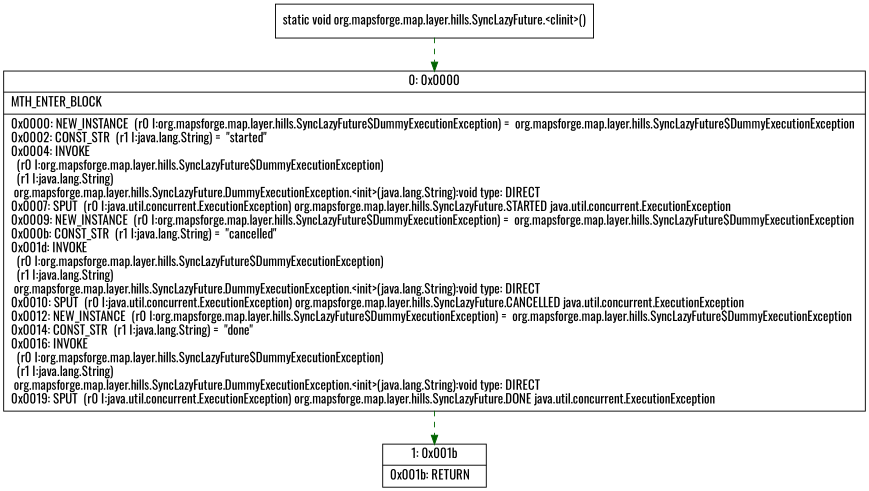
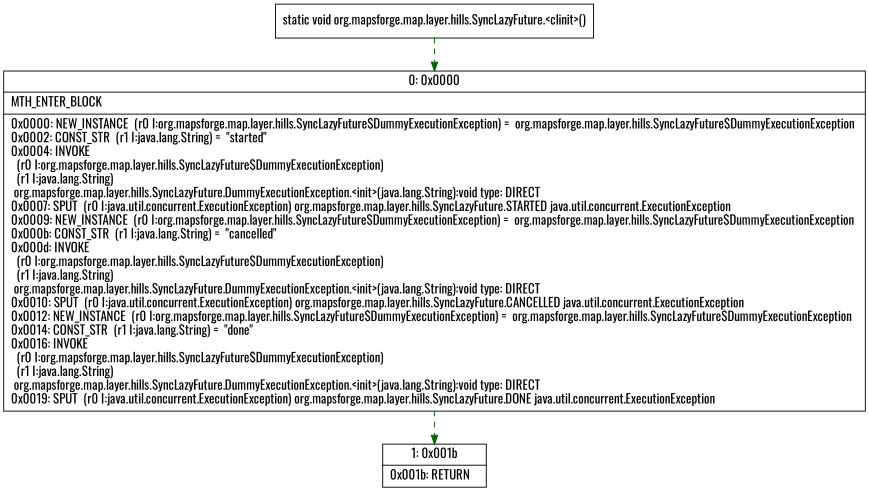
  digraph {
    fontname=Oswald
    node [shape=record fontname=Oswald]
    edge [color=darkgreen style=dashed fontname=Oswald]
-   n1 [label="{0\:\ 0x0000|MTH_ENTER_BLOCK\l|0x0000: NEW_INSTANCE  (r0 I:org.mapsforge.map.layer.hills.SyncLazyFuture$DummyExecutionException) =  org.mapsforge.map.layer.hills.SyncLazyFuture$DummyExecutionException \l0x0002: CONST_STR  (r1 I:java.lang.String) =  \"started\" \l0x0004: INVOKE  \l  (r0 I:org.mapsforge.map.layer.hills.SyncLazyFuture$DummyExecutionException)\l  (r1 I:java.lang.String)\l org.mapsforge.map.layer.hills.SyncLazyFuture.DummyExecutionException.\<init\>(java.lang.String):void type: DIRECT \l0x0007: SPUT  (r0 I:java.util.concurrent.ExecutionException) org.mapsforge.map.layer.hills.SyncLazyFuture.STARTED java.util.concurrent.ExecutionException \l0x0009: NEW_INSTANCE  (r0 I:org.mapsforge.map.layer.hills.SyncLazyFuture$DummyExecutionException) =  org.mapsforge.map.layer.hills.SyncLazyFuture$DummyExecutionException \l0x000b: CONST_STR  (r1 I:java.lang.String) =  \"cancelled\" \l0x001d: INVOKE  \l  (r0 I:org.mapsforge.map.layer.hills.SyncLazyFuture$DummyExecutionException)\l  (r1 I:java.lang.String)\l org.mapsforge.map.layer.hills.SyncLazyFuture.DummyExecutionException.\<init\>(java.lang.String):void type: DIRECT \l0x0010: SPUT  (r0 I:java.util.concurrent.ExecutionException) org.mapsforge.map.layer.hills.SyncLazyFuture.CANCELLED java.util.concurrent.ExecutionException \l0x0012: NEW_INSTANCE  (r0 I:org.mapsforge.map.layer.hills.SyncLazyFuture$DummyExecutionException) =  org.mapsforge.map.layer.hills.SyncLazyFuture$DummyExecutionException \l0x0014: CONST_STR  (r1 I:java.lang.String) =  \"done\" \l0x0016: INVOKE  \l  (r0 I:org.mapsforge.map.layer.hills.SyncLazyFuture$DummyExecutionException)\l  (r1 I:java.lang.String)\l org.mapsforge.map.layer.hills.SyncLazyFuture.DummyExecutionException.\<init\>(java.lang.String):void type: DIRECT \l0x0019: SPUT  (r0 I:java.util.concurrent.ExecutionException) org.mapsforge.map.layer.hills.SyncLazyFuture.DONE java.util.concurrent.ExecutionException \l}"]
+   n1 [label="{0\:\ 0x0000|MTH_ENTER_BLOCK\l|0x0000: NEW_INSTANCE  (r0 I:org.mapsforge.map.layer.hills.SyncLazyFuture$DummyExecutionException) =  org.mapsforge.map.layer.hills.SyncLazyFuture$DummyExecutionException \l0x0002: CONST_STR  (r1 I:java.lang.String) =  \"started\" \l0x0004: INVOKE  \l  (r0 I:org.mapsforge.map.layer.hills.SyncLazyFuture$DummyExecutionException)\l  (r1 I:java.lang.String)\l org.mapsforge.map.layer.hills.SyncLazyFuture.DummyExecutionException.\<init\>(java.lang.String):void type: DIRECT \l0x0007: SPUT  (r0 I:java.util.concurrent.ExecutionException) org.mapsforge.map.layer.hills.SyncLazyFuture.STARTED java.util.concurrent.ExecutionException \l0x0009: NEW_INSTANCE  (r0 I:org.mapsforge.map.layer.hills.SyncLazyFuture$DummyExecutionException) =  org.mapsforge.map.layer.hills.SyncLazyFuture$DummyExecutionException \l0x000b: CONST_STR  (r1 I:java.lang.String) =  \"cancelled\" \l0x000d: INVOKE  \l  (r0 I:org.mapsforge.map.layer.hills.SyncLazyFuture$DummyExecutionException)\l  (r1 I:java.lang.String)\l org.mapsforge.map.layer.hills.SyncLazyFuture.DummyExecutionException.\<init\>(java.lang.String):void type: DIRECT \l0x0010: SPUT  (r0 I:java.util.concurrent.ExecutionException) org.mapsforge.map.layer.hills.SyncLazyFuture.CANCELLED java.util.concurrent.ExecutionException \l0x0012: NEW_INSTANCE  (r0 I:org.mapsforge.map.layer.hills.SyncLazyFuture$DummyExecutionException) =  org.mapsforge.map.layer.hills.SyncLazyFuture$DummyExecutionException \l0x0014: CONST_STR  (r1 I:java.lang.String) =  \"done\" \l0x0016: INVOKE  \l  (r0 I:org.mapsforge.map.layer.hills.SyncLazyFuture$DummyExecutionException)\l  (r1 I:java.lang.String)\l org.mapsforge.map.layer.hills.SyncLazyFuture.DummyExecutionException.\<init\>(java.lang.String):void type: DIRECT \l0x0019: SPUT  (r0 I:java.util.concurrent.ExecutionException) org.mapsforge.map.layer.hills.SyncLazyFuture.DONE java.util.concurrent.ExecutionException \l}"]
    n2 [label="{1\:\ 0x001b|0x001b: RETURN   \l}"]
    n3 [label="{static void org.mapsforge.map.layer.hills.SyncLazyFuture.\<clinit\>() }"]
    n1 -> n2
    n3 -> n1
  }
